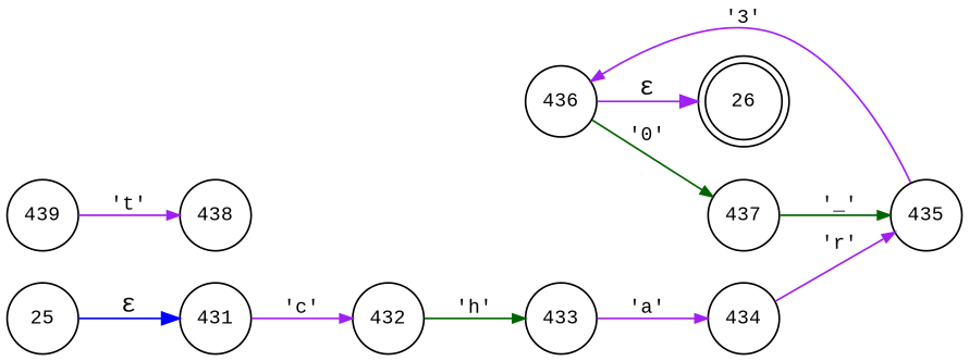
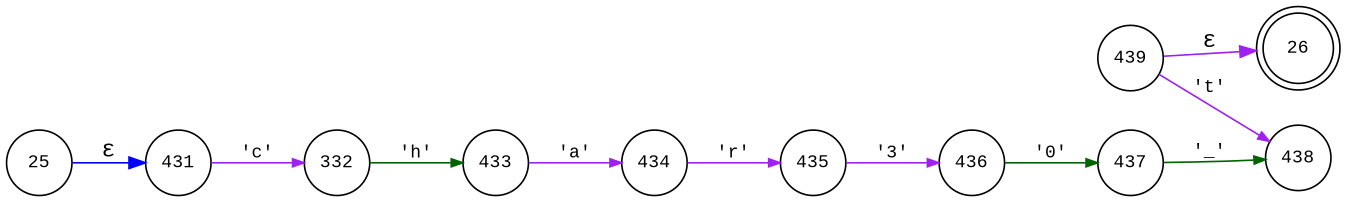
  digraph {
    fontname="Liberation Mono"
    rankdir=LR
    node [fixedsize=true fontname="Liberation Mono" fontsize=11 shape=circle peripheries=1]
    edge [arrowhead=normal arrowsize=.7 color=purple fontname="Liberation Mono" fontsize=11]
    n1 [label=26 shape=doublecircle width=.6 peripheries=""]
-   n2 [label=432 width=.55]
+   n2 [label=332 width=.55]
    n3 [label=433 width=.55]
    n4 [label=434 width=.55]
    n5 [label=435 width=.55]
    n6 [label=436 width=.55]
    n7 [label=437 width=.55]
    n8 [label=438 width=.55]
    n9 [label=439 width=.55]
    n10 [label=25 width=.55]
    n11 [label=431 width=.55]
    n2 -> n3 [color=darkgreen label="'h'"]
    n3 -> n4 [label="'a'"]
    n4 -> n5 [label="'r'"]
    n5 -> n6 [label="'3'"]
    n6 -> n7 [color=darkgreen label="'0'"]
-   n7 -> n5 [color=darkgreen label="'_'"]
-   n6 -> n1 [label="&epsilon;" arrowhead="" arrowsize="" fontsize=""]
+   n7 -> n8 [color=darkgreen label="'_'"]
+   n9 -> n1 [label="&epsilon;" arrowhead="" arrowsize="" fontsize=""]
    n9 -> n8 [label="'t'"]
    n10 -> n11 [color=blue label="&epsilon;" arrowhead="" arrowsize="" fontsize=""]
    n11 -> n2 [label="'c'"]
  }
